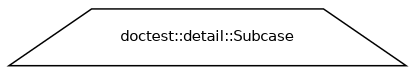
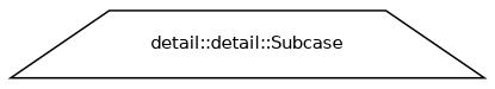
  digraph {
    rankdir=LR
-   n1 [color=black fillcolor=white fontname=Helvetica fontsize=10 height=0.2 label="doctest::detail::Subcase" shape=trapezium style=filled width=0.4]
+   n1 [color=black fillcolor=white fontname=Helvetica fontsize=10 height=0.2 label="detail::detail::Subcase" shape=trapezium style=filled width=0.4]
  }
